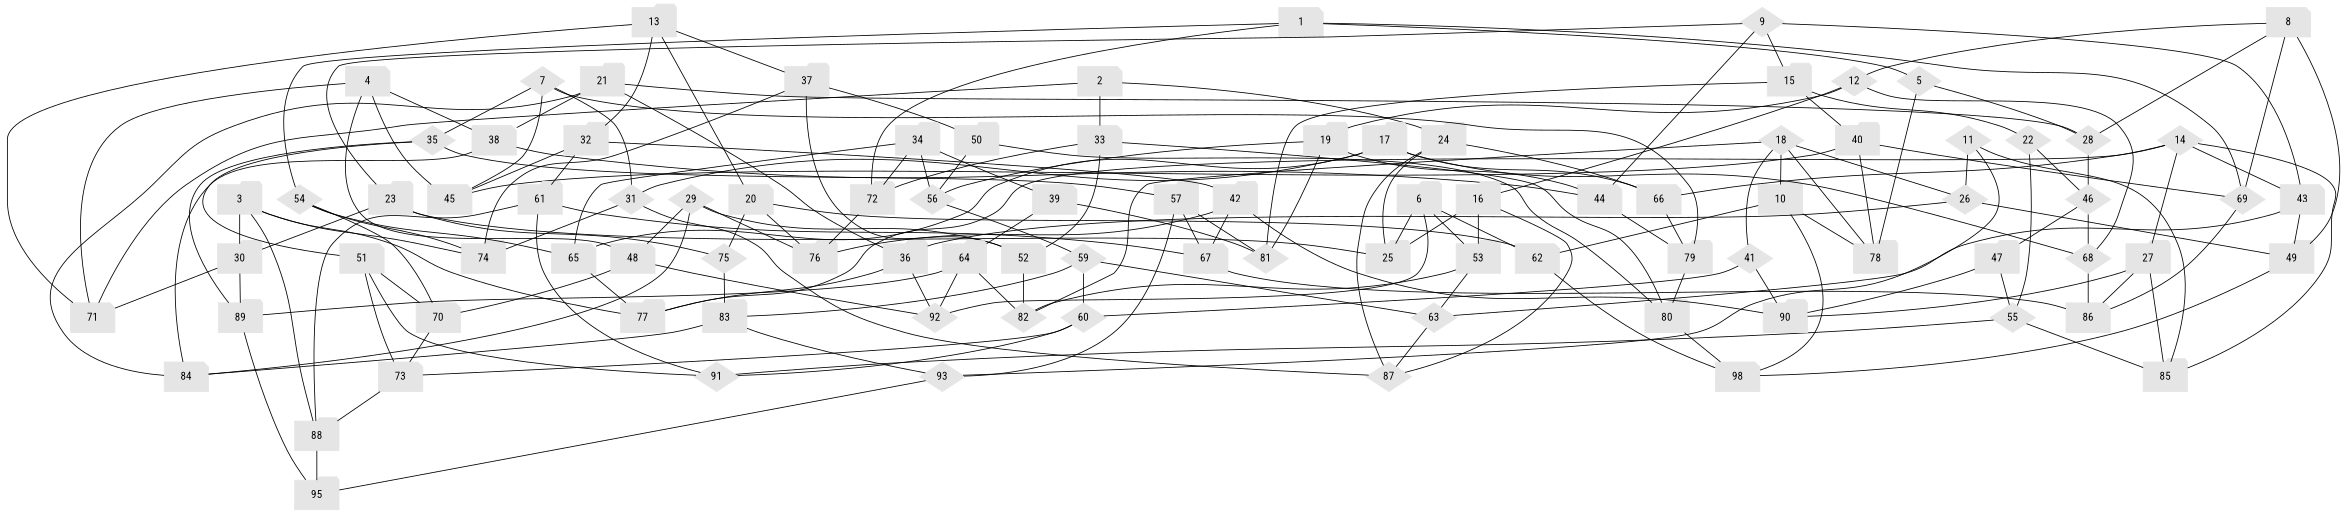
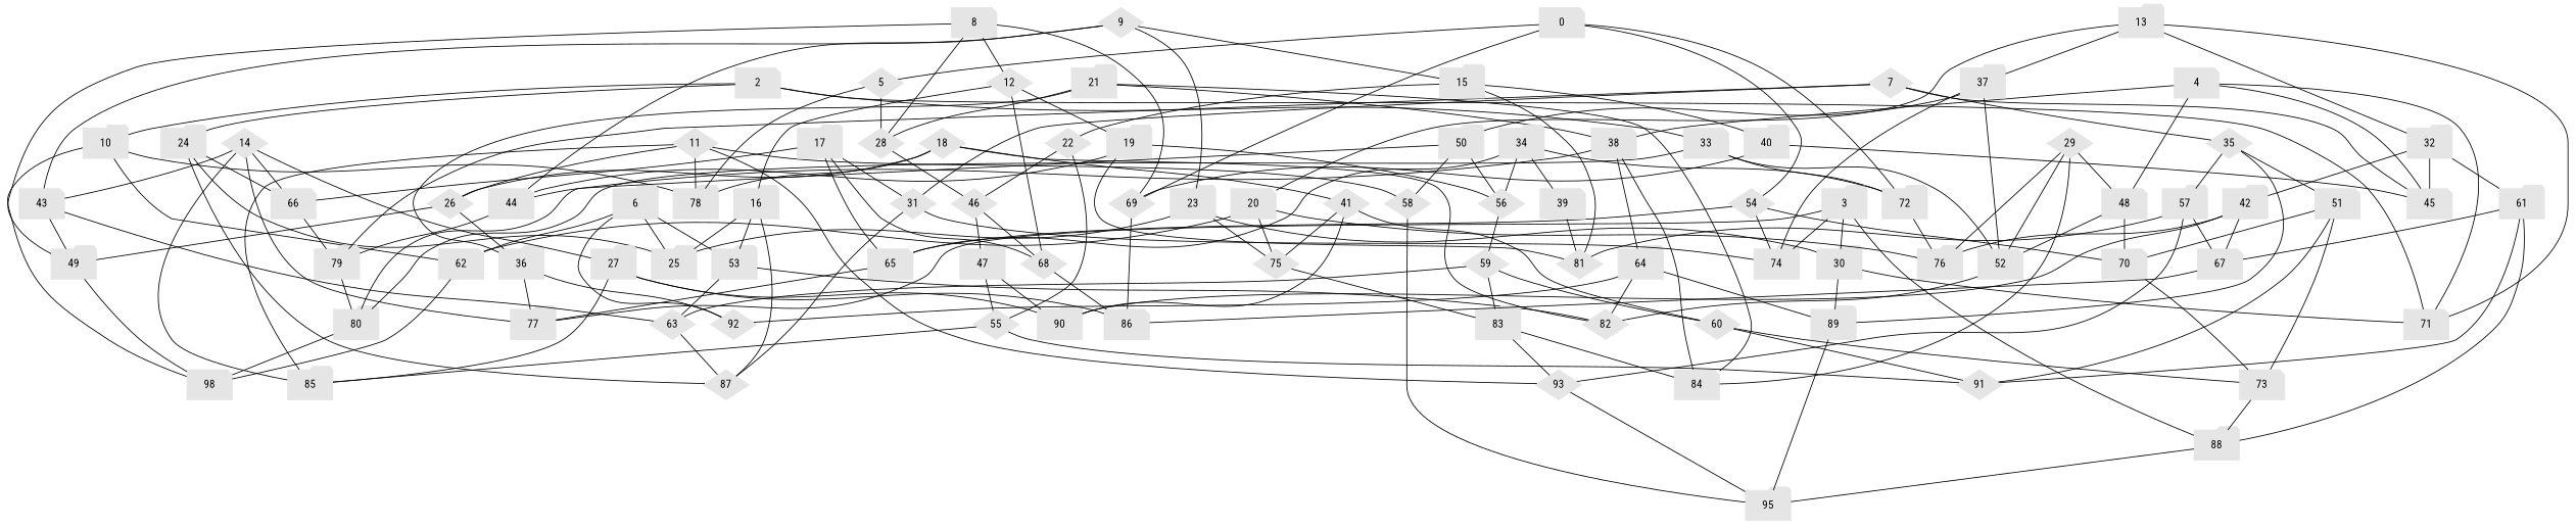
  graph {
    fontname="Roboto Condensed"
    node [color=gray90 fontname="Roboto Condensed" shape=folder style=filled]
    edge [fontname="Roboto Condensed"]
-   1 [shape=note]
+   1 [shape=note label=0]
    5 [shape=diamond]
    54 [shape=diamond]
    69 [shape=diamond]
    72
    28 [shape=diamond]
    78
    74
    65 [shape=note]
    70 [shape=note]
    86 [shape=note]
    76
    2 [shape=note]
    10
    24
    33 [shape=note]
    71 [shape=note]
    62 [shape=note]
    n19 [label=98 shape=note]
    25
    87 [shape=diamond]
    66 [shape=note]
    52 [shape=note]
    80
    3
    30
    77
    88
    89
    95
    4 [shape=note]
    38 [shape=note]
    45 [shape=note]
    48 [shape=note]
    44 [shape=note]
    84 [shape=note]
    92 [shape=diamond]
    46 [shape=diamond]
    55 [shape=diamond]
    47
    90
    6
    53
    82 [shape=diamond]
    63 [shape=diamond]
    7 [shape=diamond]
    31 [shape=diamond]
    35 [shape=diamond]
    79
    51 [shape=note]
    57
    8 [shape=note]
    12 [shape=diamond]
    49
    16
    19
    68 [shape=diamond]
    9 [shape=diamond]
    15
    23
    43 [shape=note]
    22 [shape=diamond]
    40
    81 [shape=diamond]
    75 [shape=diamond]
    11 [shape=diamond]
    26 [shape=diamond]
+   58 [shape=diamond]
    85
    93 [shape=diamond]
    36
    56 [shape=diamond]
    13
    20 [shape=note]
    32
    37
    42
    61
    50
    14 [shape=diamond]
    27
    17
    18 [shape=diamond]
    41 [shape=diamond]
    60 [shape=diamond]
    59 [shape=diamond]
    83
    21
    91 [shape=diamond]
    29 [shape=diamond]
    67 [shape=note]
    34
    39 [shape=note]
    64
    73 [shape=note]
    1 -- 5
    1 -- 54
    1 -- 69
    1 -- 72
    5 -- 28
    5 -- 78
    54 -- 74
    54 -- 65
    54 -- 70
    69 -- 86
    72 -- 76
    28 -- 46
    65 -- 77
    70 -- 73
-   18 -- 10
+   2 -- 10
    2 -- 24
    2 -- 33
    2 -- 71
    10 -- 78
    10 -- 62
    10 -- n19
    24 -- 25
    24 -- 87
    24 -- 66
    33 -- 72
    33 -- 52
    33 -- 80
    62 -- n19
    66 -- 79
    52 -- 82
    80 -- n19
    3 -- 74
    3 -- 30
    3 -- 77
    3 -- 88
    30 -- 71
    30 -- 89
    88 -- 95
    89 -- 95
    4 -- 71
    4 -- 38
    4 -- 45
    4 -- 48
    38 -- 44
    38 -- 84
    48 -- 70
-   48 -- 92
+   48 -- 52
    44 -- 79
    46 -- 47
    46 -- 68
    55 -- 85
    55 -- 91
    47 -- 55
    47 -- 90
    6 -- 62
    6 -- 25
    6 -- 92
    6 -- 53
    53 -- 82
    53 -- 63
    63 -- 87
    7 -- 45
    7 -- 31
    7 -- 35
    7 -- 79
    31 -- 74
    31 -- 87
    35 -- 89
    35 -- 51
    35 -- 57
    79 -- 80
    51 -- 70
    51 -- 91
    51 -- 73
    57 -- 81
    57 -- 93
    57 -- 67
    8 -- 69
    8 -- 28
    8 -- 12
    8 -- 49
    12 -- 16
    12 -- 19
    12 -- 68
    49 -- n19
    16 -- 25
    16 -- 87
    16 -- 53
    19 -- 44
    19 -- 81
    19 -- 56
    68 -- 86
    9 -- 44
    9 -- 15
    9 -- 23
    9 -- 43
    15 -- 22
    15 -- 40
    15 -- 81
    23 -- 25
    23 -- 30
    23 -- 75
    43 -- 63
    43 -- 49
    22 -- 46
    22 -- 55
    40 -- 69
-   40 -- 78
+   11 -- 78
    40 -- 45
    75 -- 83
    11 -- 26
+   11 -- 58
    11 -- 85
    11 -- 93
    26 -- 49
    26 -- 36
+   58 -- 95
    93 -- 95
    36 -- 77
    36 -- 92
    56 -- 59
    13 -- 71
    13 -- 20
    13 -- 32
    13 -- 37
    20 -- 76
    20 -- 62
    20 -- 75
    32 -- 45
    32 -- 42
    32 -- 61
    37 -- 74
    37 -- 52
    37 -- 50
    42 -- 76
    42 -- 90
    42 -- 67
    61 -- 88
    61 -- 91
    61 -- 67
    50 -- 80
+   50 -- 58
    50 -- 56
    14 -- 66
    14 -- 77
    14 -- 43
    14 -- 85
    14 -- 27
    27 -- 86
    27 -- 90
    27 -- 85
    17 -- 65
    17 -- 66
    17 -- 31
    17 -- 68
    18 -- 78
    18 -- 82
    18 -- 26
    18 -- 41
    41 -- 90
+   41 -- 75
    41 -- 60
    60 -- 91
    60 -- 73
    59 -- 63
    59 -- 60
    59 -- 83
    83 -- 84
    83 -- 93
    21 -- 28
    21 -- 38
    21 -- 84
    21 -- 36
    29 -- 76
    29 -- 52
    29 -- 48
    29 -- 84
    67 -- 86
    34 -- 72
    34 -- 65
    34 -- 56
    34 -- 39
    39 -- 81
-   39 -- 64
+   38 -- 64
    64 -- 89
    64 -- 92
    64 -- 82
    73 -- 88
  }
